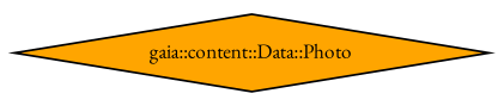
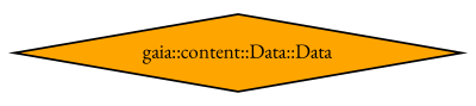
  digraph {
    rankdir=LR
    fontname="EB Garamond"
-   n1 [color=black fillcolor=orange fontname="EB Garamond" fontsize=10 height=0.2 label="gaia::content::Data::Photo" shape=diamond style=filled width=0.4]
+   n1 [color=black fillcolor=orange fontname="EB Garamond" fontsize=10 height=0.2 label="gaia::content::Data::Data" shape=diamond style=filled width=0.4]
  }
